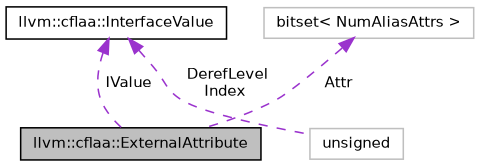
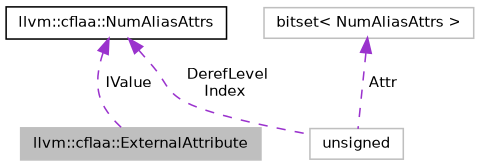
  digraph {
    node [color=black fontname=Helvetica fontsize=10 shape=record]
    edge [color=darkorchid3 dir=back fontname=Helvetica fontsize=10 labelfontname=Helvetica labelfontsize=10 style=dashed]
-   n1 [fillcolor=grey75 fontcolor=black height=0.2 label="llvm::cflaa::ExternalAttribute" style=filled width=0.4]
-   n2 [height=0.2 label="llvm::cflaa::InterfaceValue" width=0.4]
+   n1 [color=grey75 fillcolor=grey75 fontcolor=black height=0.2 label="llvm::cflaa::ExternalAttribute" style=filled width=0.4]
+   n2 [height=0.2 label="llvm::cflaa::NumAliasAttrs" width=0.4]
    n3 [color=grey75 height=0.2 label=unsigned width=0.4]
    n4 [color=grey75 height=0.2 label="bitset\< NumAliasAttrs \>" width=0.4]
    n2 -> n1 [label=" IValue"]
    n2 -> n3 [label=" DerefLevel\nIndex"]
-   n4 -> n1 [label=" Attr"]
+   n4 -> n3 [label=" Attr"]
  }
